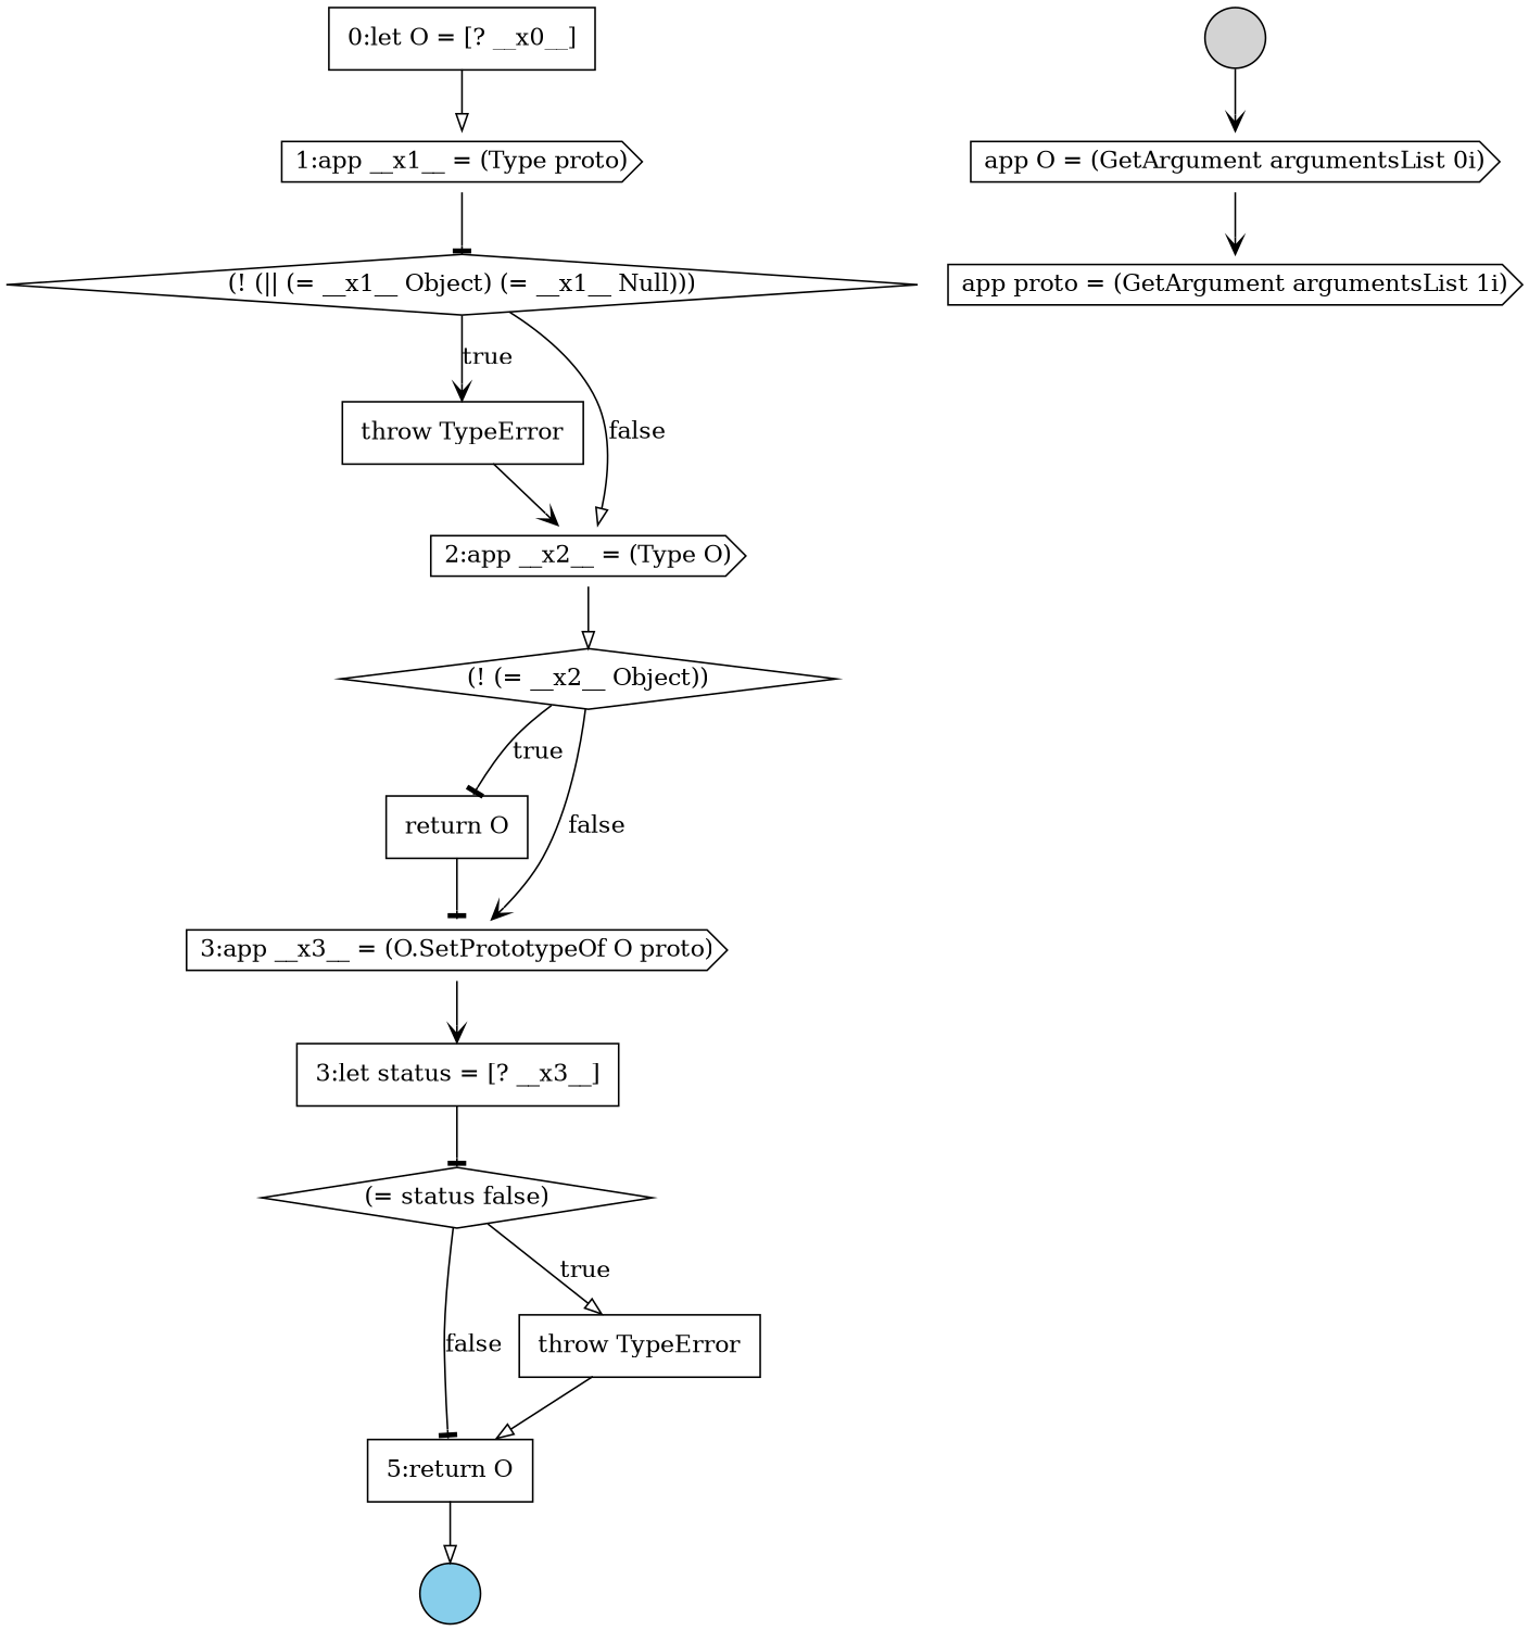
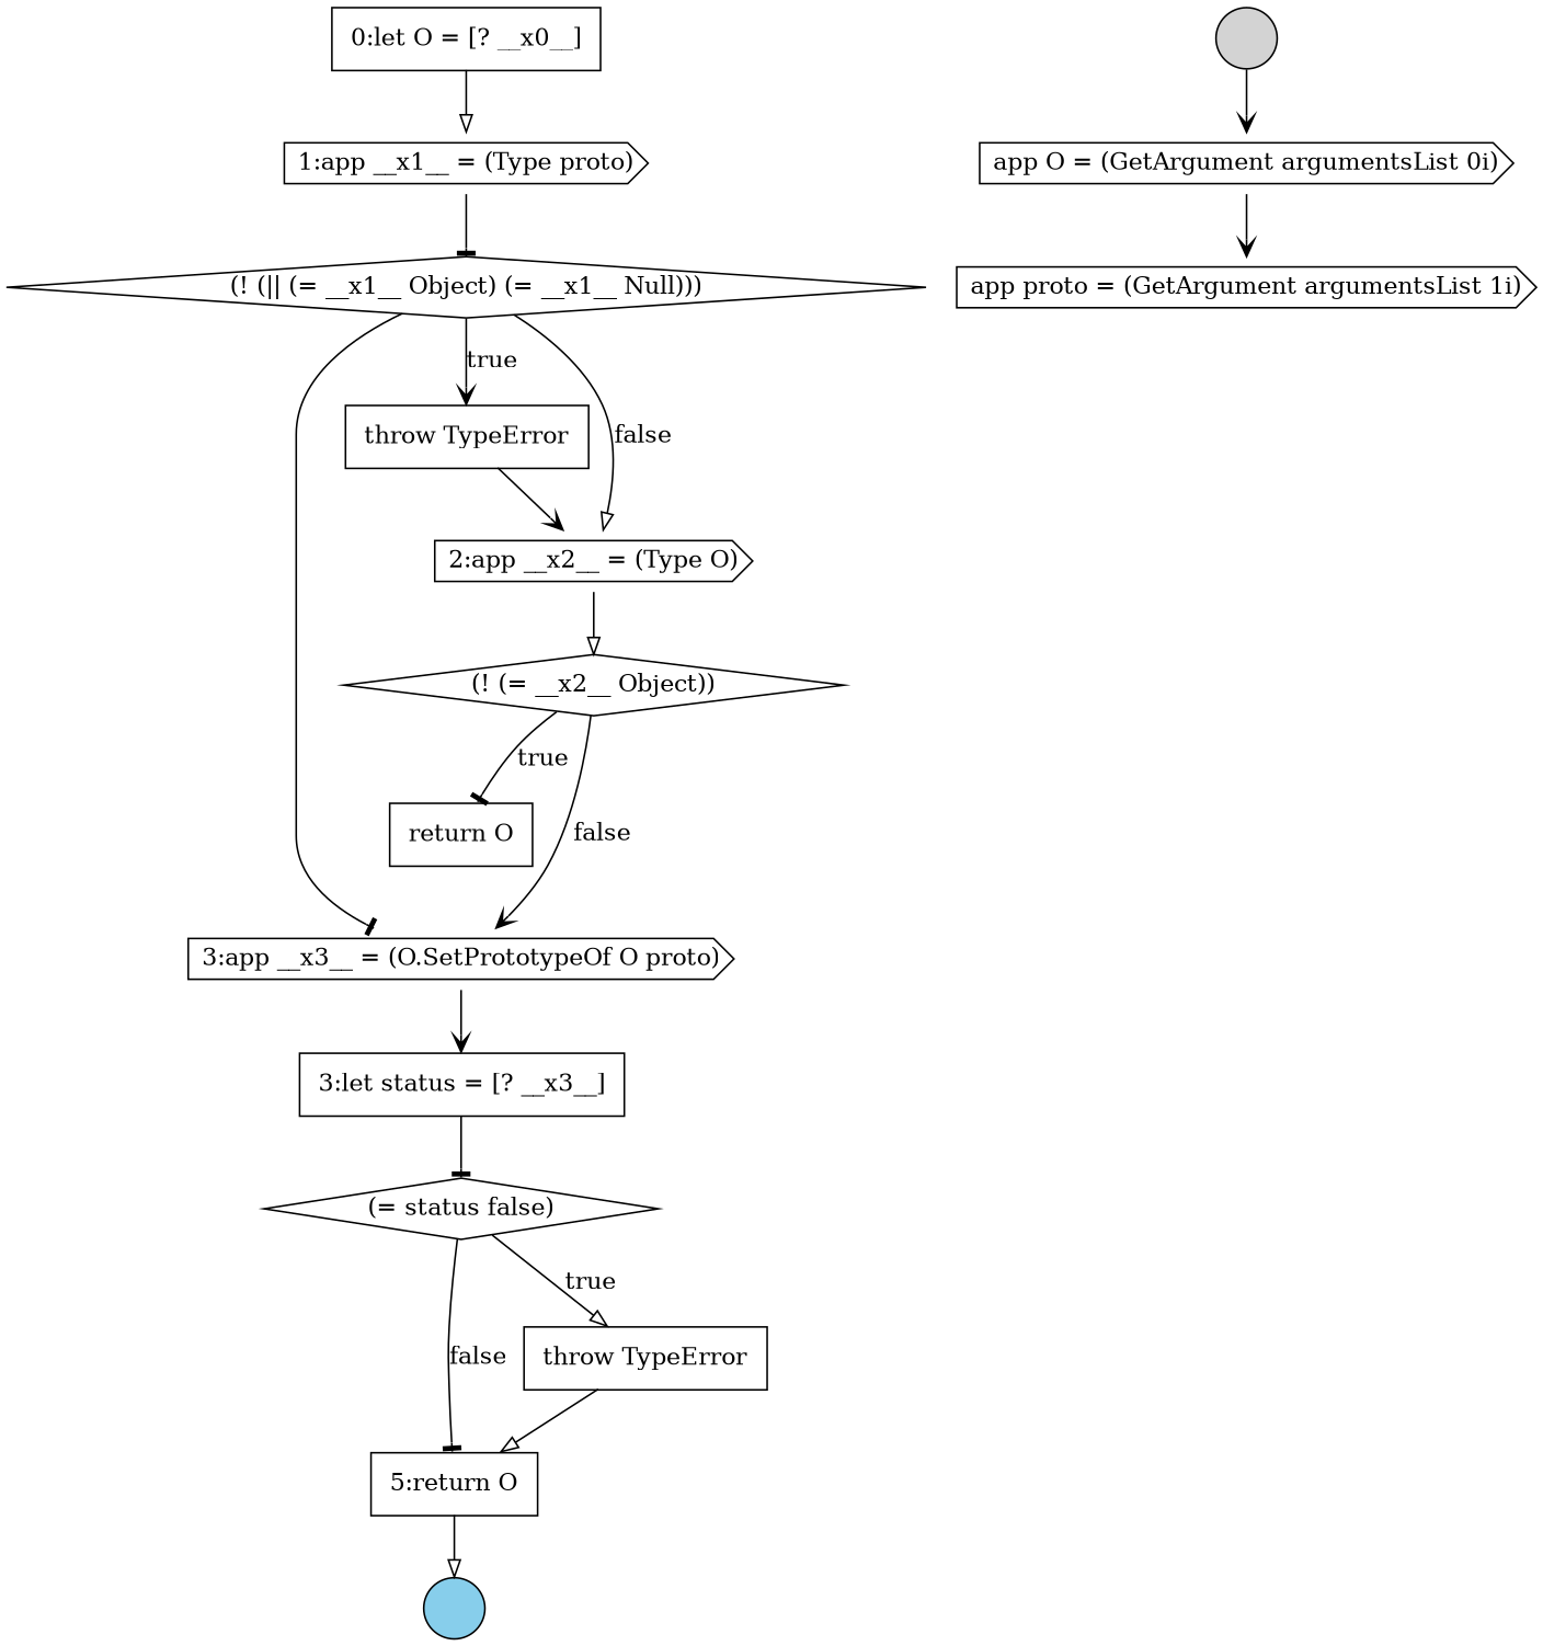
  digraph {
    node [color=black fillcolor=white shape=none style=filled]
    edge [arrowhead=onormal color=black]
    n1 [label=<<font color="black">     <table border="0" cellborder="1" cellspacing="0" cellpadding="10">       <tr><td align="left">0:let O = [? __x0__]</td></tr>     </table>   </font>> margin=0]
    n2 [label=<<font color="black">1:app __x1__ = (Type proto)</font>> shape=cds]
    n3 [label=<<font color="black">(! (|| (= __x1__ Object) (= __x1__ Null)))</font>> shape=diamond]
    n4 [label=<<font color="black">     <table border="0" cellborder="1" cellspacing="0" cellpadding="10">       <tr><td align="left">return O</td></tr>     </table>   </font>> margin=0]
    n5 [label=<<font color="black">3:app __x3__ = (O.SetPrototypeOf O proto)</font>> shape=cds]
    n6 [label=<<font color="black">     <table border="0" cellborder="1" cellspacing="0" cellpadding="10">       <tr><td align="left">3:let status = [? __x3__]</td></tr>     </table>   </font>> margin=0]
    n7 [fillcolor=skyblue label=" " shape=circle]
    n8 [label=<<font color="black">(= status false)</font>> shape=diamond]
    n9 [label=<<font color="black">     <table border="0" cellborder="1" cellspacing="0" cellpadding="10">       <tr><td align="left">5:return O</td></tr>     </table>   </font>> margin=0]
    n10 [label=<<font color="black">     <table border="0" cellborder="1" cellspacing="0" cellpadding="10">       <tr><td align="left">throw TypeError</td></tr>     </table>   </font>> margin=0]
    n11 [fillcolor=lightgrey label=" " shape=circle]
    n12 [label=<<font color="black">app O = (GetArgument argumentsList 0i)</font>> shape=cds]
    n13 [label=<<font color="black">app proto = (GetArgument argumentsList 1i)</font>> shape=cds]
    n14 [label=<<font color="black">     <table border="0" cellborder="1" cellspacing="0" cellpadding="10">       <tr><td align="left">throw TypeError</td></tr>     </table>   </font>> margin=0]
    n15 [label=<<font color="black">2:app __x2__ = (Type O)</font>> shape=cds]
    n16 [label=<<font color="black">(! (= __x2__ Object))</font>> shape=diamond]
    n1 -> n2
    n2 -> n3 [arrowhead=tee]
    n3 -> n14 [arrowhead=vee label=<<font color="black">true</font>>]
    n3 -> n15 [label=<<font color="black">false</font>>]
-   n4 -> n5 [arrowhead=tee]
+   n3 -> n5 [arrowhead=tee]
    n5 -> n6 [arrowhead=vee]
    n6 -> n8 [arrowhead=tee]
    n8 -> n9 [arrowhead=tee label=<<font color="black">false</font>>]
    n8 -> n10 [label=<<font color="black">true</font>>]
    n9 -> n7
    n10 -> n9
    n11 -> n12 [arrowhead=vee]
    n12 -> n13 [arrowhead=vee]
    n14 -> n15 [arrowhead=vee]
    n15 -> n16
    n16 -> n4 [arrowhead=tee label=<<font color="black">true</font>>]
    n16 -> n5 [arrowhead=vee label=<<font color="black">false</font>>]
  }
